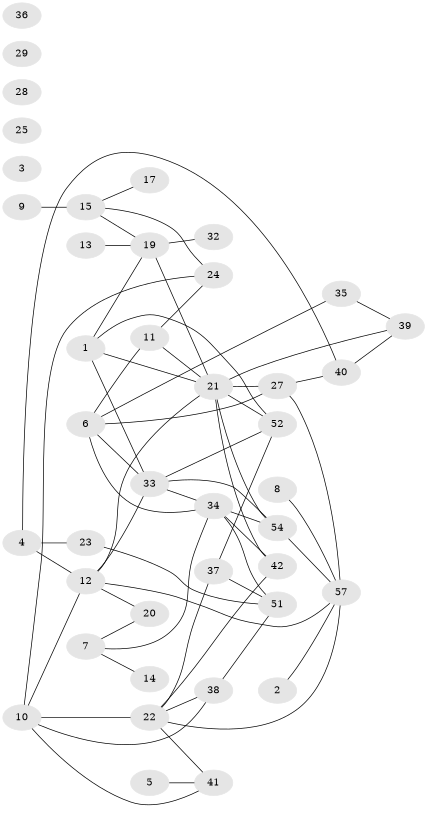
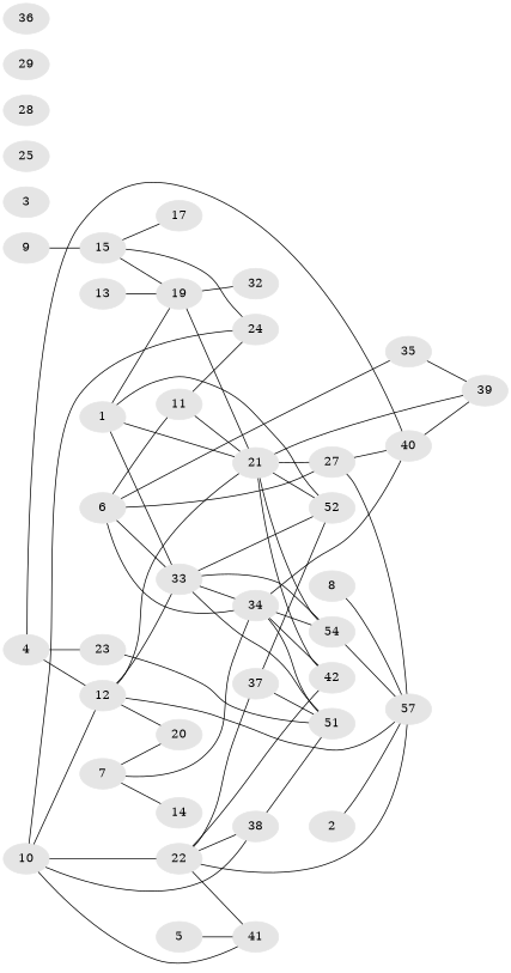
  graph {
    rankdir=LR
    node [color=gray90 style=filled]
    19 [super="+49"]
    21 [super="+67"]
    32
    1
    33 [super="+64"]
    52 [super="+59"]
    27 [super="+48"]
    39 [super="+58"]
    42 [super="+62"]
    54 [super="+56"]
    34
    51 [super="+63"]
    57 [super="+60"]
    2
    3
    4 [super="+61"]
    12 [super="+47"]
    23 [super="+55"]
    40
    20
    n21 [label=41 super="+66"]
    5
    6 [super="+41"]
    11 [super="+18"]
    35
    24 [super="+65"]
    7 [super="+43"]
    14
    8 [super="+26"]
    15 [super="+53"]
    17
    9
    10 [super="+16"]
    22 [super="+30"]
    38 [super="+46"]
    37 [super="+45"]
    13 [super="+50"]
    25
    28
    29
    36
    19 -- 21
    19 -- 32
    21 -- 52
    21 -- 27
    21 -- 39
    21 -- 42
    21 -- 54
    1 -- 19
    1 -- 21
    1 -- 33
    1 -- 52
    33 -- 52
    33 -- 54
    33 -- 34
+   33 -- 51
    27 -- 57
    27 -- 40
    54 -- 57
    34 -- 42
    34 -- 54
    34 -- 51
+   34 -- 40
    2 -- 57
    4 -- 12
    4 -- 23
    4 -- 40
    12 -- 21
    12 -- 33
    12 -- 57
    12 -- 20
    23 -- 51
    40 -- 39
    5 -- n21
    6 -- 33
    6 -- 27
    6 -- 34
    6 -- 11
    6 -- 35
    11 -- 21
    11 -- 24 [weight=2]
    35 -- 39
    7 -- 34
    7 -- 20
    7 -- 14
    8 -- 57
    15 -- 19
    15 -- 24
    15 -- 17
    9 -- 15
    10 -- 12
    10 -- n21
    10 -- 24
    10 -- 22
    10 -- 38
    22 -- 42
    22 -- 57
    22 -- n21
    22 -- 38
    22 -- 37
    38 -- 51
    37 -- 52
    37 -- 51
    13 -- 19
  }
